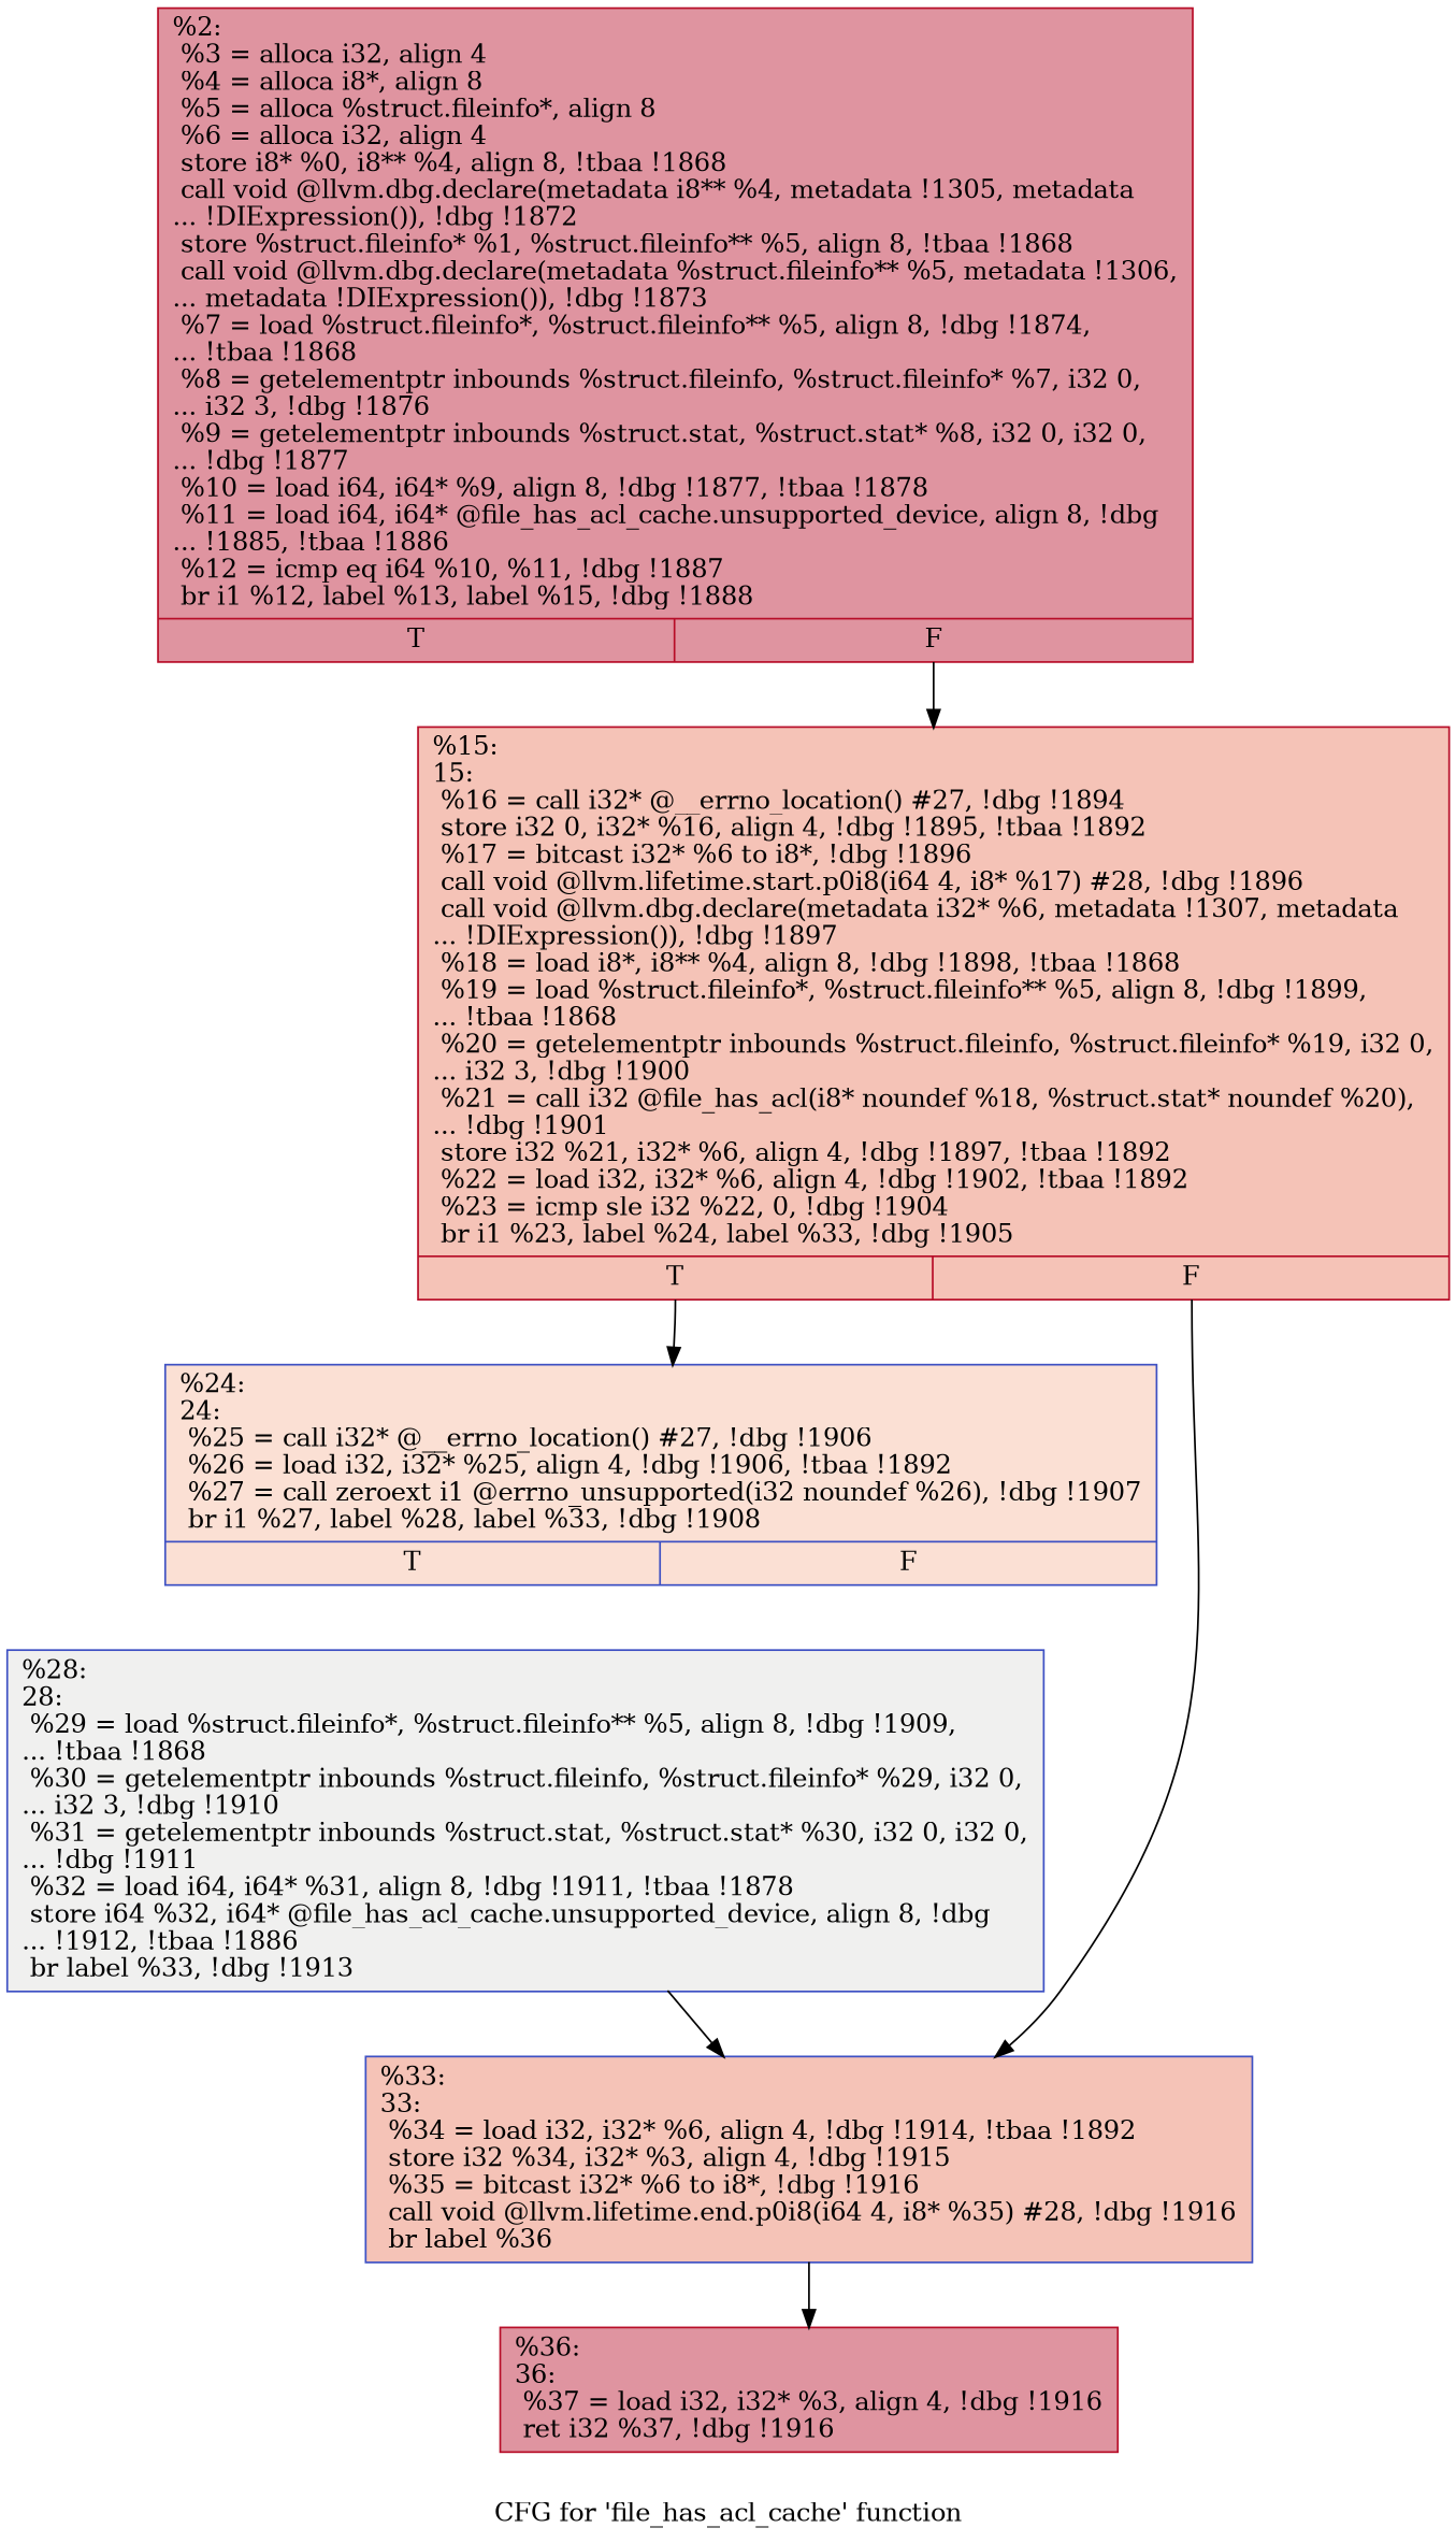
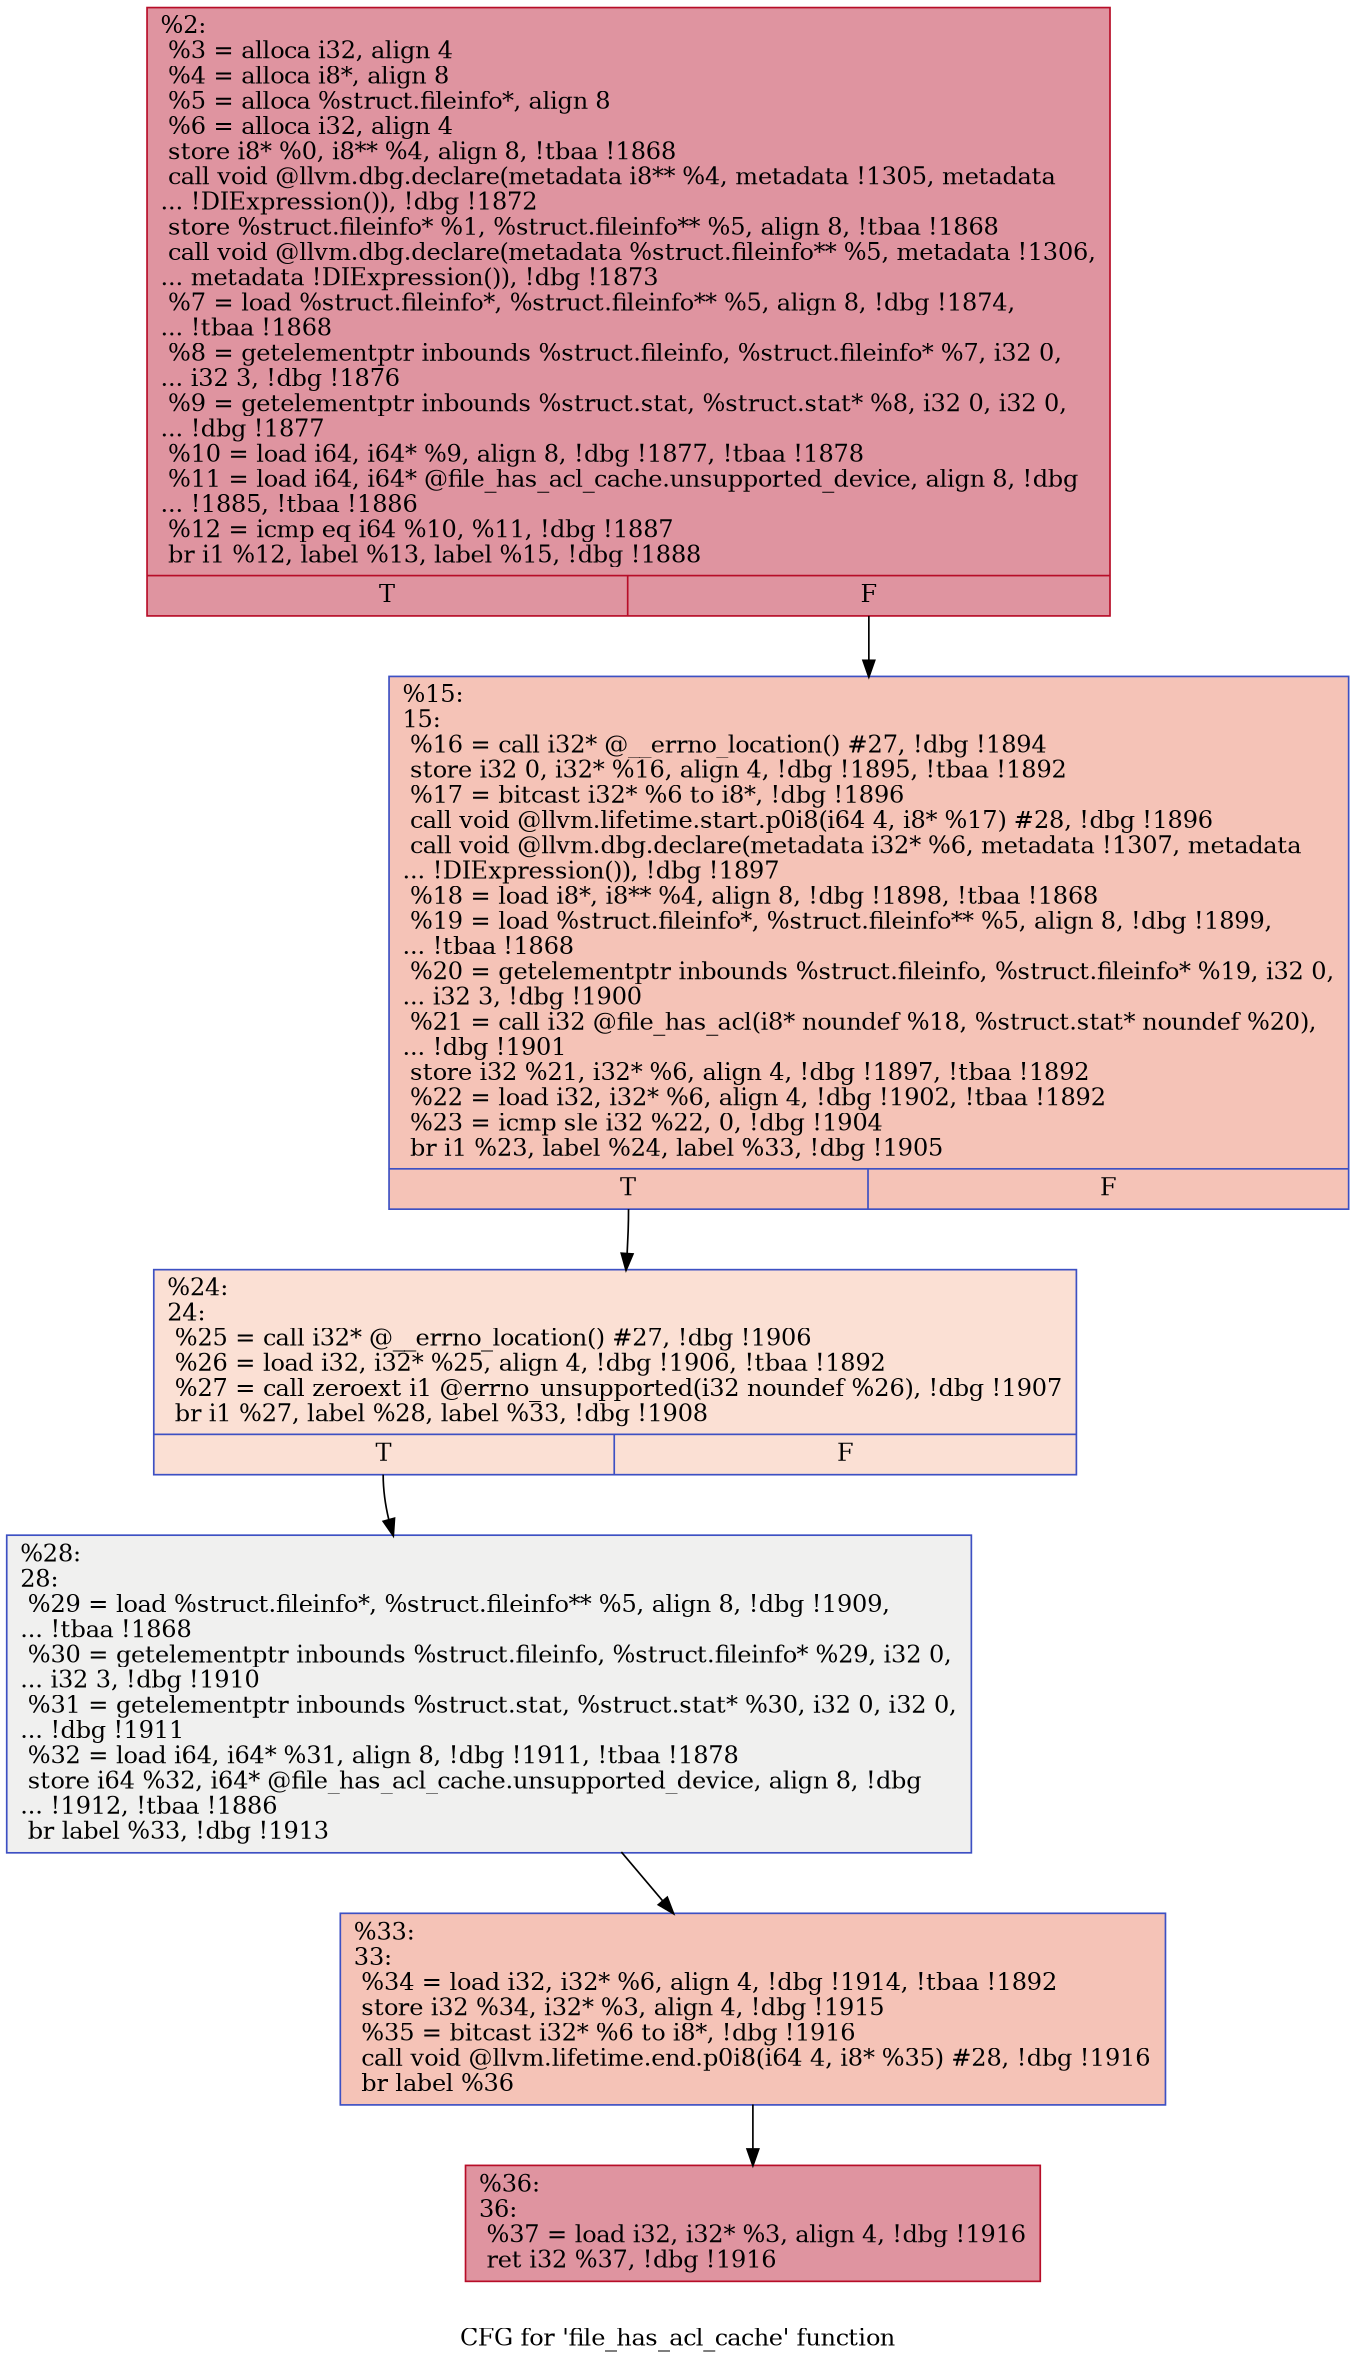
  digraph {
    label="CFG for 'file_has_acl_cache' function"
    node [color="#3d50c3ff" fillcolor="#b70d2870" shape=record style=filled]
    n1 [color="#b70d28ff" label="{%2:\l  %3 = alloca i32, align 4\l  %4 = alloca i8*, align 8\l  %5 = alloca %struct.fileinfo*, align 8\l  %6 = alloca i32, align 4\l  store i8* %0, i8** %4, align 8, !tbaa !1868\l  call void @llvm.dbg.declare(metadata i8** %4, metadata !1305, metadata\l... !DIExpression()), !dbg !1872\l  store %struct.fileinfo* %1, %struct.fileinfo** %5, align 8, !tbaa !1868\l  call void @llvm.dbg.declare(metadata %struct.fileinfo** %5, metadata !1306,\l... metadata !DIExpression()), !dbg !1873\l  %7 = load %struct.fileinfo*, %struct.fileinfo** %5, align 8, !dbg !1874,\l... !tbaa !1868\l  %8 = getelementptr inbounds %struct.fileinfo, %struct.fileinfo* %7, i32 0,\l... i32 3, !dbg !1876\l  %9 = getelementptr inbounds %struct.stat, %struct.stat* %8, i32 0, i32 0,\l... !dbg !1877\l  %10 = load i64, i64* %9, align 8, !dbg !1877, !tbaa !1878\l  %11 = load i64, i64* @file_has_acl_cache.unsupported_device, align 8, !dbg\l... !1885, !tbaa !1886\l  %12 = icmp eq i64 %10, %11, !dbg !1887\l  br i1 %12, label %13, label %15, !dbg !1888\l|{<s0>T|<s1>F}}"]
-   n2 [color="#b70d28ff" fillcolor="#e8765c70" label="{%15:\l15:                                               \l  %16 = call i32* @__errno_location() #27, !dbg !1894\l  store i32 0, i32* %16, align 4, !dbg !1895, !tbaa !1892\l  %17 = bitcast i32* %6 to i8*, !dbg !1896\l  call void @llvm.lifetime.start.p0i8(i64 4, i8* %17) #28, !dbg !1896\l  call void @llvm.dbg.declare(metadata i32* %6, metadata !1307, metadata\l... !DIExpression()), !dbg !1897\l  %18 = load i8*, i8** %4, align 8, !dbg !1898, !tbaa !1868\l  %19 = load %struct.fileinfo*, %struct.fileinfo** %5, align 8, !dbg !1899,\l... !tbaa !1868\l  %20 = getelementptr inbounds %struct.fileinfo, %struct.fileinfo* %19, i32 0,\l... i32 3, !dbg !1900\l  %21 = call i32 @file_has_acl(i8* noundef %18, %struct.stat* noundef %20),\l... !dbg !1901\l  store i32 %21, i32* %6, align 4, !dbg !1897, !tbaa !1892\l  %22 = load i32, i32* %6, align 4, !dbg !1902, !tbaa !1892\l  %23 = icmp sle i32 %22, 0, !dbg !1904\l  br i1 %23, label %24, label %33, !dbg !1905\l|{<s0>T|<s1>F}}"]
+   n2 [fillcolor="#e8765c70" label="{%15:\l15:                                               \l  %16 = call i32* @__errno_location() #27, !dbg !1894\l  store i32 0, i32* %16, align 4, !dbg !1895, !tbaa !1892\l  %17 = bitcast i32* %6 to i8*, !dbg !1896\l  call void @llvm.lifetime.start.p0i8(i64 4, i8* %17) #28, !dbg !1896\l  call void @llvm.dbg.declare(metadata i32* %6, metadata !1307, metadata\l... !DIExpression()), !dbg !1897\l  %18 = load i8*, i8** %4, align 8, !dbg !1898, !tbaa !1868\l  %19 = load %struct.fileinfo*, %struct.fileinfo** %5, align 8, !dbg !1899,\l... !tbaa !1868\l  %20 = getelementptr inbounds %struct.fileinfo, %struct.fileinfo* %19, i32 0,\l... i32 3, !dbg !1900\l  %21 = call i32 @file_has_acl(i8* noundef %18, %struct.stat* noundef %20),\l... !dbg !1901\l  store i32 %21, i32* %6, align 4, !dbg !1897, !tbaa !1892\l  %22 = load i32, i32* %6, align 4, !dbg !1902, !tbaa !1892\l  %23 = icmp sle i32 %22, 0, !dbg !1904\l  br i1 %23, label %24, label %33, !dbg !1905\l|{<s0>T|<s1>F}}"]
    n3 [fillcolor="#f7b99e70" label="{%24:\l24:                                               \l  %25 = call i32* @__errno_location() #27, !dbg !1906\l  %26 = load i32, i32* %25, align 4, !dbg !1906, !tbaa !1892\l  %27 = call zeroext i1 @errno_unsupported(i32 noundef %26), !dbg !1907\l  br i1 %27, label %28, label %33, !dbg !1908\l|{<s0>T|<s1>F}}"]
    n4 [fillcolor="#e8765c70" label="{%33:\l33:                                               \l  %34 = load i32, i32* %6, align 4, !dbg !1914, !tbaa !1892\l  store i32 %34, i32* %3, align 4, !dbg !1915\l  %35 = bitcast i32* %6 to i8*, !dbg !1916\l  call void @llvm.lifetime.end.p0i8(i64 4, i8* %35) #28, !dbg !1916\l  br label %36\l}"]
    n5 [color="#b70d28ff" label="{%36:\l36:                                               \l  %37 = load i32, i32* %3, align 4, !dbg !1916\l  ret i32 %37, !dbg !1916\l}"]
    n6 [fillcolor="#dedcdb70" label="{%28:\l28:                                               \l  %29 = load %struct.fileinfo*, %struct.fileinfo** %5, align 8, !dbg !1909,\l... !tbaa !1868\l  %30 = getelementptr inbounds %struct.fileinfo, %struct.fileinfo* %29, i32 0,\l... i32 3, !dbg !1910\l  %31 = getelementptr inbounds %struct.stat, %struct.stat* %30, i32 0, i32 0,\l... !dbg !1911\l  %32 = load i64, i64* %31, align 8, !dbg !1911, !tbaa !1878\l  store i64 %32, i64* @file_has_acl_cache.unsupported_device, align 8, !dbg\l... !1912, !tbaa !1886\l  br label %33, !dbg !1913\l}"]
    n1 -> n2 [tailport=s1]
    n2 -> n3 [tailport=s0]
-   n2 -> n4 [tailport=s1]
+   n3 -> n6 [tailport=s0]
    n4 -> n5
    n6 -> n4
  }
